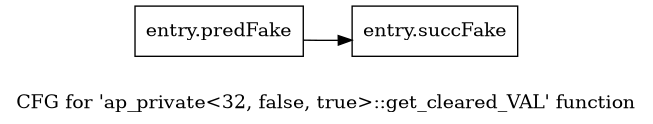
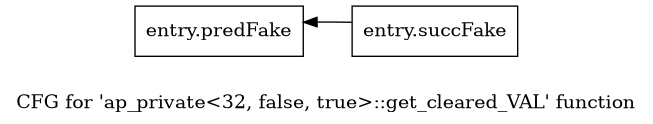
  digraph {
    label="CFG for 'ap_private\<32, false, true\>::get_cleared_VAL' function"
    rankdir=LR
    fontname="DejaVu Serif"
    node [shape=record fontname="DejaVu Serif"]
    n1 [label="{entry.predFake}"]
    n2 [filename="/home/omerfaruk/tools/Xilinx/Vitis_HLS/2023.2/include/etc/ap_private.h" label="{entry.succFake}" linenumber=1413]
-   n1 -> n2 [execusionnum=1 filename="/home/omerfaruk/tools/Xilinx/Vitis_HLS/2023.2/include/etc/ap_private.h" fontname="DejaVu Serif"]
+   n2 -> n1 [execusionnum=1 filename="/home/omerfaruk/tools/Xilinx/Vitis_HLS/2023.2/include/etc/ap_private.h" fontname="DejaVu Serif"]
  }
